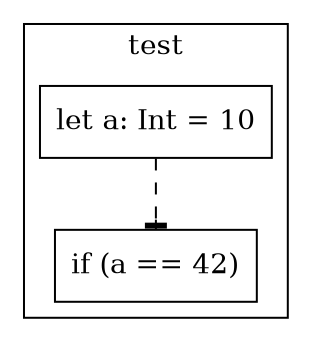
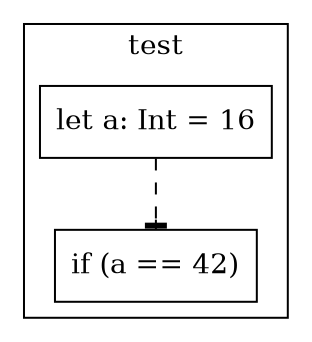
  digraph {
    node [shape=box]
-   n1 [label="let a: Int = 10"]
+   n1 [label="let a: Int = 16"]
    n2 [label="if (a == 42)"]
    subgraph cluster_1 {
      label=test
      n1
      n2
    }
    n1 -> n2 [style=dashed arrowhead=tee]
  }
